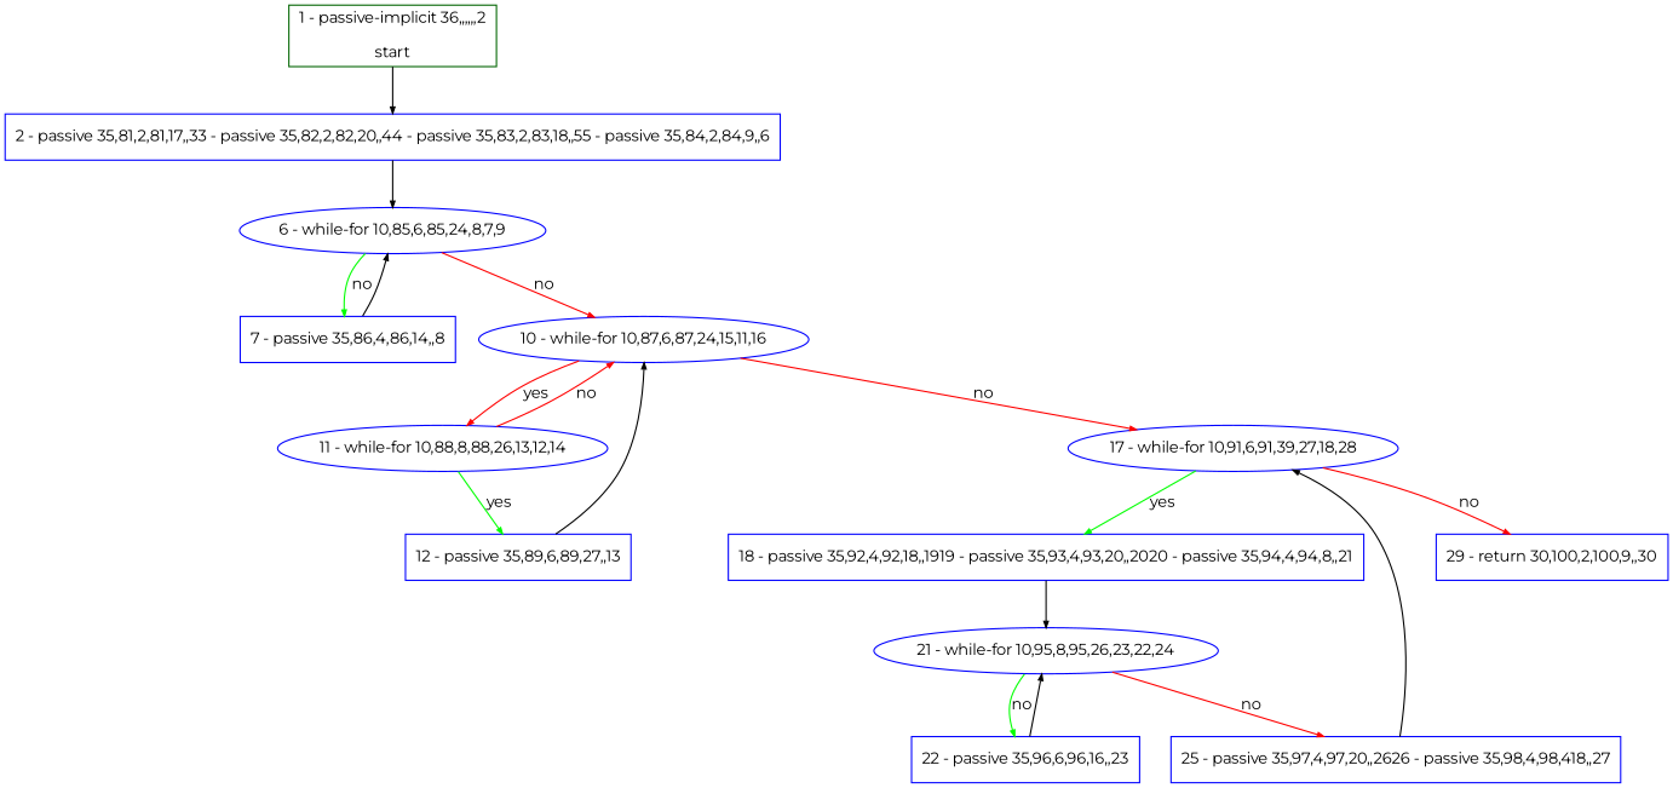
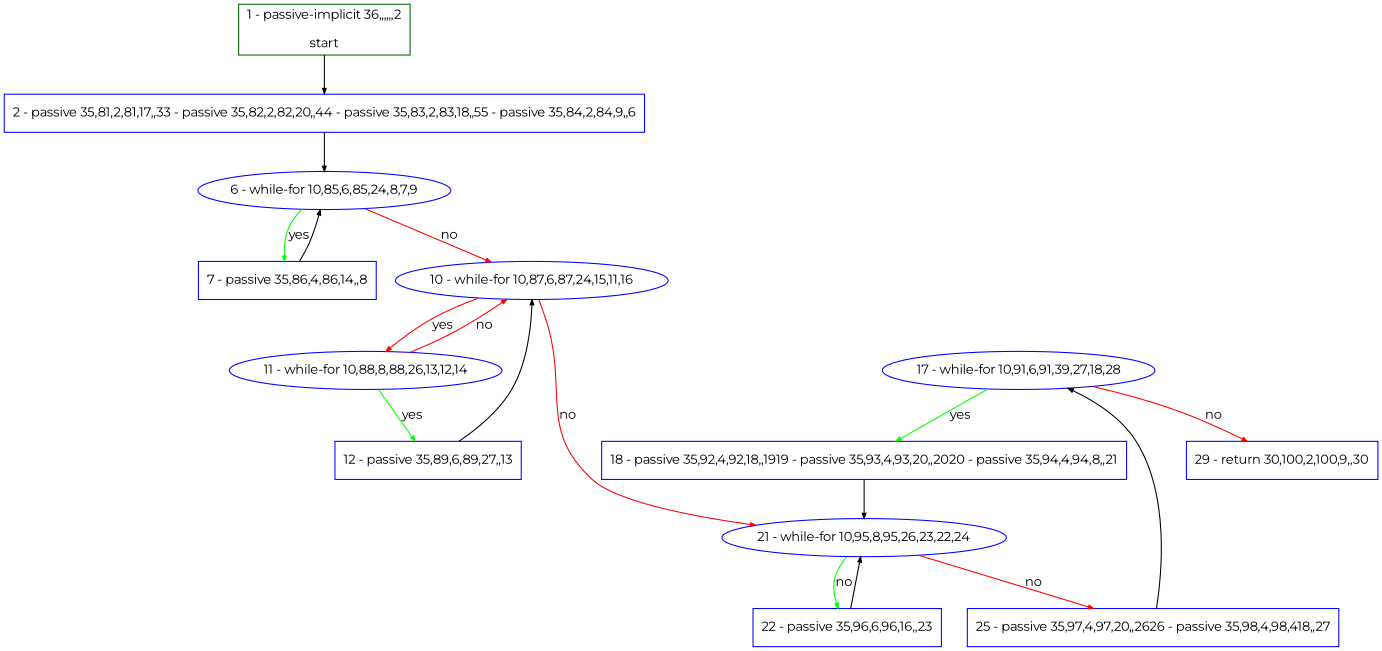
  digraph {
    bgcolor=white
    compound=true
    fillcolor="#FFFFCC"
    fontname=Montserrat
    fontsize=12
    pack=true
    packmode=clust
    style="rounded,filled"
    node [color="#0000ff" compound=true fillcolor="#ffffff" fixedsize=false fontname=Montserrat fontsize=12 node_initialized=no shape=box style=filled]
    edge [arrowhead=normal arrowsize=0.5 arrowtail=none color="#000000" compound=true dir=forward fontcolor=black fontname=Montserrat fontsize=12]
    n1 [label="2 - passive 35,81,2,81,17,,33 - passive 35,82,2,82,20,,44 - passive 35,83,2,83,18,,55 - passive 35,84,2,84,9,,6"]
    n2 [label="6 - while-for 10,85,6,85,24,8,7,9" shape=oval]
    n3 [label="7 - passive 35,86,4,86,14,,8"]
    n4 [label="10 - while-for 10,87,6,87,24,15,11,16" shape=oval]
    n5 [color="#006400" label="1 - passive-implicit 36,,,,,,2\n\nstart"]
    n6 [label="11 - while-for 10,88,8,88,26,13,12,14" shape=oval]
    n7 [label="17 - while-for 10,91,6,91,39,27,18,28" shape=oval]
    n8 [label="12 - passive 35,89,6,89,27,,13"]
    n9 [label="18 - passive 35,92,4,92,18,,1919 - passive 35,93,4,93,20,,2020 - passive 35,94,4,94,8,,21"]
    n10 [label="29 - return 30,100,2,100,9,,30"]
    n11 [label="21 - while-for 10,95,8,95,26,23,22,24" shape=oval]
    n12 [label="22 - passive 35,96,6,96,16,,23"]
    n13 [label="25 - passive 35,97,4,97,20,,2626 - passive 35,98,4,98,418,,27"]
    n1 -> n2
-   n2 -> n3 [color="#00ff00" label=no]
+   n2 -> n3 [color="#00ff00" label=yes]
    n2 -> n4 [color="#ff0000" label=no]
    n3 -> n2
    n4 -> n6 [color="#ff0000" label=yes]
-   n4 -> n7 [color="#ff0000" label=no]
+   n4 -> n11 [color="#ff0000" label=no]
    n5 -> n1
    n6 -> n4 [color="#ff0000" label=no]
    n6 -> n8 [color="#00ff00" label=yes]
    n7 -> n9 [color="#00ff00" label=yes]
    n7 -> n10 [color="#ff0000" label=no]
    n8 -> n4
    n9 -> n11
    n11 -> n12 [color="#00ff00" label=no]
    n11 -> n13 [color="#ff0000" label=no]
    n12 -> n11
    n13 -> n7
  }
